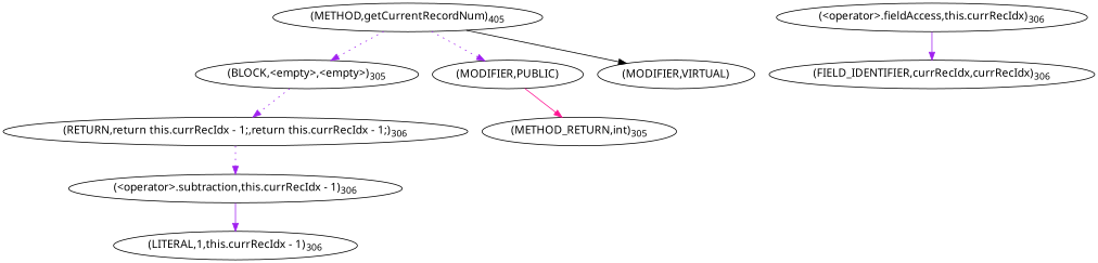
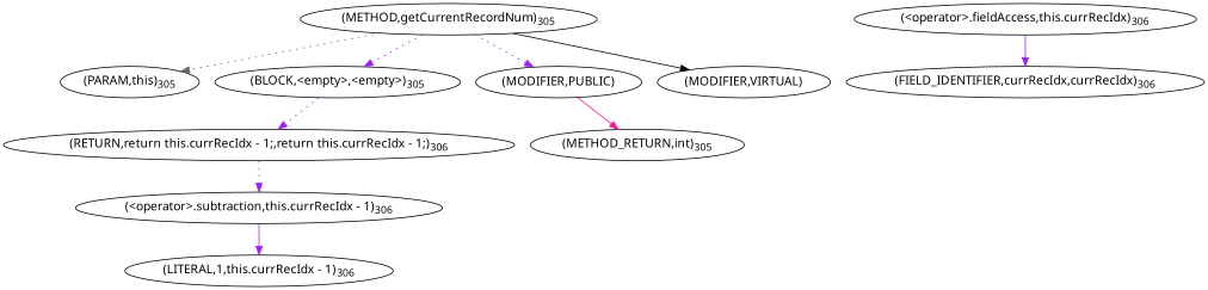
  digraph {
    fontname="Noto Sans"
    node [fontname="Noto Sans"]
    edge [color=purple fontname="Noto Sans" style=dotted]
-   n1 [label=<(METHOD,getCurrentRecordNum)<SUB>405</SUB>>]
+   n1 [label=<(METHOD,getCurrentRecordNum)<SUB>305</SUB>>]
+   n2 [label=<(PARAM,this)<SUB>305</SUB>>]
    n3 [label=<(BLOCK,&lt;empty&gt;,&lt;empty&gt;)<SUB>305</SUB>>]
    n4 [label=<(MODIFIER,PUBLIC)>]
    n5 [label=<(MODIFIER,VIRTUAL)>]
    n6 [label=<(RETURN,return this.currRecIdx - 1;,return this.currRecIdx - 1;)<SUB>306</SUB>>]
    n7 [label=<(METHOD_RETURN,int)<SUB>305</SUB>>]
    n8 [label=<(&lt;operator&gt;.subtraction,this.currRecIdx - 1)<SUB>306</SUB>>]
    n9 [label=<(LITERAL,1,this.currRecIdx - 1)<SUB>306</SUB>>]
    n10 [label=<(&lt;operator&gt;.fieldAccess,this.currRecIdx)<SUB>306</SUB>>]
    n11 [label=<(FIELD_IDENTIFIER,currRecIdx,currRecIdx)<SUB>306</SUB>>]
+   n1 -> n2 [color=gray40]
    n1 -> n3
    n1 -> n4
    n1 -> n5 [color=black style=solid]
    n3 -> n6
    n4 -> n7 [color=deeppink style=solid]
    n6 -> n8
    n8 -> n9 [style=solid]
    n10 -> n11 [style=solid]
  }
